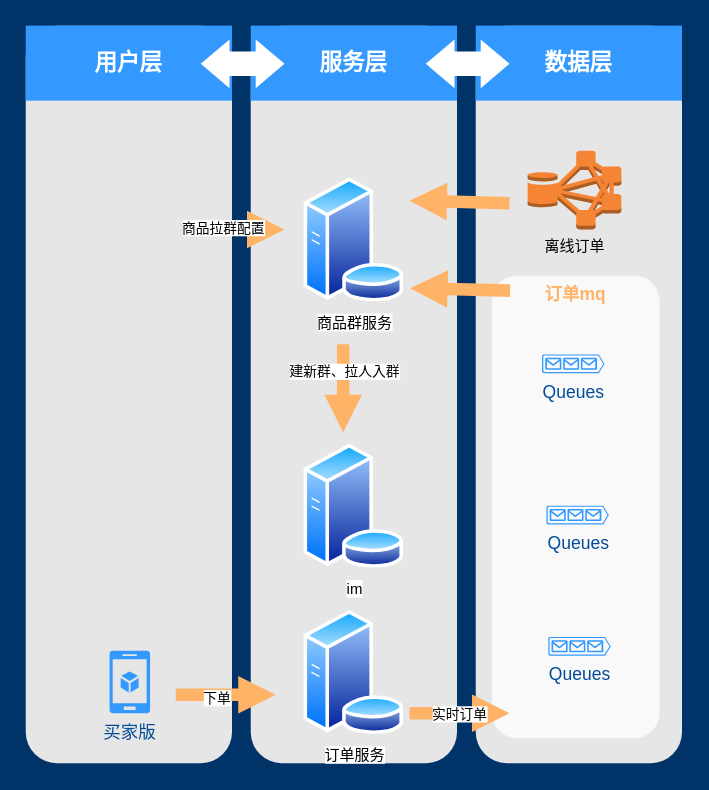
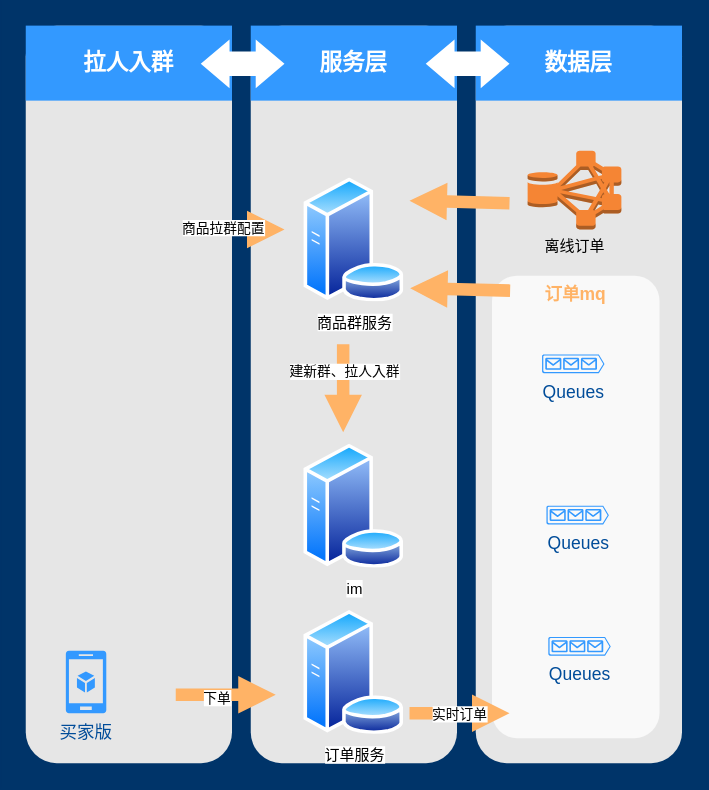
  <mxCell id="0" />
  <mxCell id="1" parent="0" />
  <mxCell id="2" value="" style="rounded=1;whiteSpace=wrap;html=1;dashed=1;strokeColor=none;strokeWidth=2;fillColor=#E6E6E6;fontFamily=Verdana;fontSize=12;fontColor=#00BEF2" parent="1" vertex="1"><mxGeometry x="20" y="20" width="165" height="590" as="geometry" /></mxCell>
  <mxCell id="3" value="" style="rounded=1;whiteSpace=wrap;html=1;dashed=1;strokeColor=none;strokeWidth=2;fillColor=#E6E6E6;fontFamily=Verdana;fontSize=12;fontColor=#00BEF2" parent="1" vertex="1"><mxGeometry x="200" y="20" width="165" height="590" as="geometry" /></mxCell>
  <mxCell id="4" value="" style="rounded=1;whiteSpace=wrap;html=1;dashed=1;strokeColor=none;strokeWidth=2;fillColor=#E6E6E6;fontFamily=Verdana;fontSize=12;fontColor=#00BEF2" parent="1" vertex="1"><mxGeometry x="380" y="20" width="165" height="590" as="geometry" /></mxCell>
- <mxCell id="5" value="用户层" style="whiteSpace=wrap;html=1;dashed=1;strokeColor=none;strokeWidth=2;fillColor=#3399FF;fontFamily=Helvetica;fontSize=18;fontColor=#FFFFFF;fontStyle=1" parent="1" vertex="1"><mxGeometry x="20" y="20" width="165" height="60" as="geometry" /></mxCell>
+ <mxCell id="5" value="拉人入群" style="whiteSpace=wrap;html=1;dashed=1;strokeColor=none;strokeWidth=2;fillColor=#3399FF;fontFamily=Helvetica;fontSize=18;fontColor=#FFFFFF;fontStyle=1" parent="1" vertex="1"><mxGeometry x="20" y="20" width="165" height="60" as="geometry" /></mxCell>
  <mxCell id="6" value="服务层" style="whiteSpace=wrap;html=1;dashed=1;strokeColor=none;strokeWidth=2;fillColor=#3399FF;fontFamily=Helvetica;fontSize=18;fontColor=#FFFFFF;fontStyle=1" parent="1" vertex="1"><mxGeometry x="200" y="20" width="165" height="60" as="geometry" /></mxCell>
  <mxCell id="7" value="&lt;span&gt;数据层&lt;/span&gt;" style="whiteSpace=wrap;html=1;dashed=1;strokeColor=none;strokeWidth=2;fillColor=#3399FF;fontFamily=Helvetica;fontSize=18;fontColor=#FFFFFF;fontStyle=1" parent="1" vertex="1"><mxGeometry x="380" y="20" width="165" height="60" as="geometry" /></mxCell>
  <mxCell id="8" value="" style="shape=mxgraph.arrows.two_way_arrow_horizontal;html=1;verticalLabelPosition=bottom;verticalAlign=top;strokeWidth=2;strokeColor=none;dashed=1;fillColor=#FFFFFF;fontFamily=Verdana;fontSize=12;fontColor=#00BEF2" parent="1" vertex="1"><mxGeometry x="160" y="31" width="67" height="39" as="geometry" /></mxCell>
  <mxCell id="9" value="" style="shape=mxgraph.arrows.two_way_arrow_horizontal;html=1;verticalLabelPosition=bottom;verticalAlign=top;strokeWidth=2;strokeColor=none;dashed=1;fillColor=#FFFFFF;fontFamily=Verdana;fontSize=12;fontColor=#00BEF2" parent="1" vertex="1"><mxGeometry x="340" y="31" width="67" height="39" as="geometry" /></mxCell>
  <mxCell id="10" value="订单mq" style="rounded=1;whiteSpace=wrap;html=1;dashed=1;strokeColor=none;strokeWidth=2;fillColor=#FFFFFF;fontFamily=Helvetica;fontSize=14;fontColor=#FFB366;opacity=75;verticalAlign=top;fontStyle=1" parent="1" vertex="1"><mxGeometry x="393" y="220" width="134.04" height="370" as="geometry" /></mxCell>
  <mxCell id="11" value="" style="arrow;html=1;endArrow=block;endFill=1;strokeColor=none;strokeWidth=4;fontFamily=Helvetica;fontSize=36;fontColor=#FFB366;fillColor=#FFB366;" parent="1" edge="1"><mxGeometry width="100" height="100" relative="1" as="geometry"><mxPoint x="147" y="183" as="sourcePoint" /><mxPoint x="227" y="183" as="targetPoint" /></mxGeometry></mxCell>
  <mxCell id="12" value="商品拉群配置" style="edgeLabel;html=1;align=center;verticalAlign=middle;resizable=0;points=[];" vertex="1" connectable="0" parent="11"><mxGeometry x="-0.271" y="2" relative="1" as="geometry"><mxPoint x="1" as="offset" /></mxGeometry></mxCell>
  <mxCell id="13" value="" style="arrow;html=1;endArrow=block;endFill=1;strokeColor=none;strokeWidth=4;fontFamily=Helvetica;fontSize=36;fontColor=#FFB366;fillColor=#FFB366;opacity=100" parent="1" edge="1"><mxGeometry width="100" height="100" relative="1" as="geometry"><mxPoint x="407.5" y="232" as="sourcePoint" /><mxPoint x="327.5" y="230" as="targetPoint" /></mxGeometry></mxCell>
  <mxCell id="14" value="" style="arrow;html=1;endArrow=block;endFill=1;strokeColor=none;strokeWidth=4;fontFamily=Helvetica;fontSize=36;fontColor=#FFB366;fillColor=#FFB366;" parent="1" edge="1"><mxGeometry width="100" height="100" relative="1" as="geometry"><mxPoint x="327" y="570" as="sourcePoint" /><mxPoint x="407" y="570" as="targetPoint" /></mxGeometry></mxCell>
  <mxCell id="15" value="实时订单" style="edgeLabel;html=1;align=center;verticalAlign=middle;resizable=0;points=[];" vertex="1" connectable="0" parent="14"><mxGeometry x="-0.057" relative="1" as="geometry"><mxPoint x="1" as="offset" /></mxGeometry></mxCell>
- <mxCell id="16" value="买家版" style="verticalLabelPosition=bottom;html=1;verticalAlign=top;strokeColor=none;fillColor=#3399FF;shape=mxgraph.azure.mobile_services;dashed=1;fontFamily=Helvetica;fontSize=14;fontColor=#004C99" vertex="1" parent="1"><mxGeometry x="87" y="520" width="32.5" height="50" as="geometry" /></mxCell>
+ <mxCell id="16" value="买家版" style="verticalLabelPosition=bottom;html=1;verticalAlign=top;strokeColor=none;fillColor=#3399FF;shape=mxgraph.azure.mobile_services;dashed=1;fontFamily=Helvetica;fontSize=14;fontColor=#004C99" vertex="1" parent="1"><mxGeometry x="52" y="520" width="32.5" height="50" as="geometry" /></mxCell>
  <mxCell id="17" value="订单服务" style="aspect=fixed;perimeter=ellipsePerimeter;html=1;align=center;shadow=0;dashed=0;spacingTop=3;image;image=img/lib/active_directory/database_server.svg;" vertex="1" parent="1"><mxGeometry x="241.91" y="488" width="81.18" height="99" as="geometry" /></mxCell>
  <mxCell id="18" value="im" style="aspect=fixed;perimeter=ellipsePerimeter;html=1;align=center;shadow=0;dashed=0;spacingTop=3;image;image=img/lib/active_directory/database_server.svg;" vertex="1" parent="1"><mxGeometry x="241.91" y="355" width="81.18" height="99" as="geometry" /></mxCell>
  <mxCell id="19" value="商品群服务" style="aspect=fixed;perimeter=ellipsePerimeter;html=1;align=center;shadow=0;dashed=0;spacingTop=3;image;image=img/lib/active_directory/database_server.svg;" vertex="1" parent="1"><mxGeometry x="242" y="142" width="81.18" height="99" as="geometry" /></mxCell>
  <mxCell id="20" value="" style="arrow;html=1;endArrow=block;endFill=1;strokeColor=none;strokeWidth=4;fontFamily=Helvetica;fontSize=36;fontColor=#FFB366;fillColor=#FFB366;" edge="1" parent="1"><mxGeometry width="100" height="100" relative="1" as="geometry"><mxPoint x="140" y="555.33" as="sourcePoint" /><mxPoint x="220" y="555.33" as="targetPoint" /></mxGeometry></mxCell>
  <mxCell id="21" value="下单" style="edgeLabel;html=1;align=center;verticalAlign=middle;resizable=0;points=[];" vertex="1" connectable="0" parent="20"><mxGeometry x="-0.192" y="-2" relative="1" as="geometry"><mxPoint as="offset" /></mxGeometry></mxCell>
  <mxCell id="22" value="Queues" style="verticalLabelPosition=bottom;html=1;verticalAlign=top;strokeColor=none;fillColor=#3399FF;shape=mxgraph.azure.queue_generic;dashed=1;fontFamily=Helvetica;fontSize=14;fontColor=#004C99" vertex="1" parent="1"><mxGeometry x="438" y="509" width="50" height="15" as="geometry" /></mxCell>
  <mxCell id="23" value="Queues" style="verticalLabelPosition=bottom;html=1;verticalAlign=top;strokeColor=none;fillColor=#3399FF;shape=mxgraph.azure.queue_generic;dashed=1;fontFamily=Helvetica;fontSize=14;fontColor=#004C99" vertex="1" parent="1"><mxGeometry x="436.5" y="404" width="50" height="15" as="geometry" /></mxCell>
  <mxCell id="24" value="Queues" style="verticalLabelPosition=bottom;html=1;verticalAlign=top;strokeColor=none;fillColor=#3399FF;shape=mxgraph.azure.queue_generic;dashed=1;fontFamily=Helvetica;fontSize=14;fontColor=#004C99" vertex="1" parent="1"><mxGeometry x="433" y="283" width="50" height="15" as="geometry" /></mxCell>
  <mxCell id="25" value="" style="arrow;html=1;endArrow=block;endFill=1;strokeColor=none;strokeWidth=4;fontFamily=Helvetica;fontSize=36;fontColor=#FFB366;fillColor=#FFB366;opacity=100;exitX=0.545;exitY=0.373;exitDx=0;exitDy=0;exitPerimeter=0;entryX=0.545;entryY=0.478;entryDx=0;entryDy=0;entryPerimeter=0;" edge="1" parent="1"><mxGeometry width="100" height="100" relative="1" as="geometry"><mxPoint x="273.925" y="274.91" as="sourcePoint" /><mxPoint x="273.925" y="345.26" as="targetPoint" /></mxGeometry></mxCell>
  <mxCell id="26" value="建新群、拉人入群" style="edgeLabel;html=1;align=center;verticalAlign=middle;resizable=0;points=[];" vertex="1" connectable="0" parent="25"><mxGeometry x="-0.334" y="1" relative="1" as="geometry"><mxPoint y="-1" as="offset" /></mxGeometry></mxCell>
  <mxCell id="27" value="离线订单" style="outlineConnect=0;dashed=0;verticalLabelPosition=bottom;verticalAlign=top;align=center;html=1;shape=mxgraph.aws3.hdfs_cluster;fillColor=#F58534;gradientColor=none;" vertex="1" parent="1"><mxGeometry x="421.5" y="120" width="75" height="63" as="geometry" /></mxCell>
  <mxCell id="28" value="" style="arrow;html=1;endArrow=block;endFill=1;strokeColor=none;strokeWidth=4;fontFamily=Helvetica;fontSize=36;fontColor=#FFB366;fillColor=#FFB366;opacity=100" edge="1" parent="1"><mxGeometry width="100" height="100" relative="1" as="geometry"><mxPoint x="407" y="162" as="sourcePoint" /><mxPoint x="327" y="160" as="targetPoint" /></mxGeometry></mxCell>
